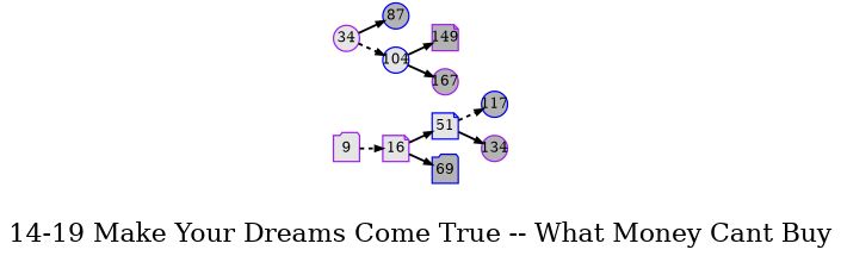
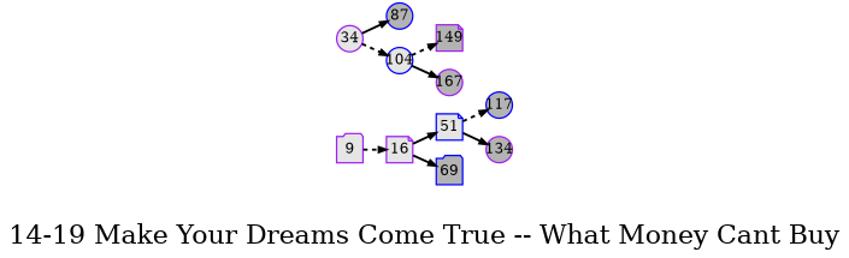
  digraph {
    fontsize=36
    label="14-19 Make Your Dreams Come True -- What Money Cant Buy"
    nodesep=0.35
    ordering=out
    rankdir=LR
    ranksep=0.45
    node [color=purple fillcolor=grey70 fixedsize=true fontsize=20 labelfloat=true margin="0,0" penwidth=2 regular=true shape=ellipse style=filled]
    edge [fontsize=12 labelfloat=true penwidth=3 style=solid]
    9 [fillcolor=grey90 shape=folder]
    16 [fillcolor=grey90 shape=note]
    51 [color=blue fillcolor=grey90 shape=note]
    69 [color=blue shape=folder]
    34 [fillcolor=grey90]
    87 [color=blue]
    104 [color=blue fillcolor=grey90]
    117 [color=blue]
    134
    149 [shape=note]
    167
    9 -> 16 [style=dashed]
    16 -> 51
    16 -> 69
    51 -> 117 [style=dashed]
    51 -> 134
    34 -> 87
    34 -> 104 [style=dashed]
-   104 -> 149
+   104 -> 149 [style=dashed]
    104 -> 167
  }
